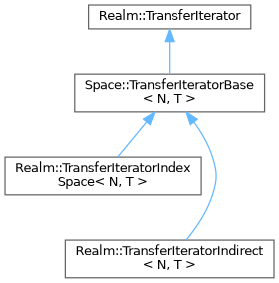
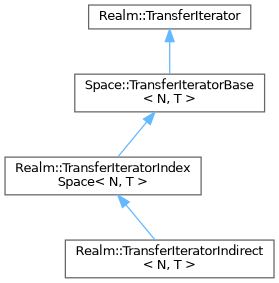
  digraph {
    rankdir=TB
    node [color=grey40 fillcolor=white fontname=Helvetica fontsize=10 shape=box style=filled]
    edge [color=steelblue1 dir=back fontname=Helvetica fontsize=10 labelfontname=Helvetica labelfontsize=10 style=solid]
    n1 [height=0.2 label="Realm::TransferIterator" width=0.4]
    n2 [height=0.2 label="Space::TransferIteratorBase\l\< N, T \>" width=0.4]
    n3 [height=0.2 label="Realm::TransferIteratorIndex\lSpace\< N, T \>" width=0.4]
    n4 [height=0.2 label="Realm::TransferIteratorIndirect\l\< N, T \>" width=0.4]
    n1 -> n2
    n2 -> n3
-   n2 -> n4
+   n3 -> n4
  }
